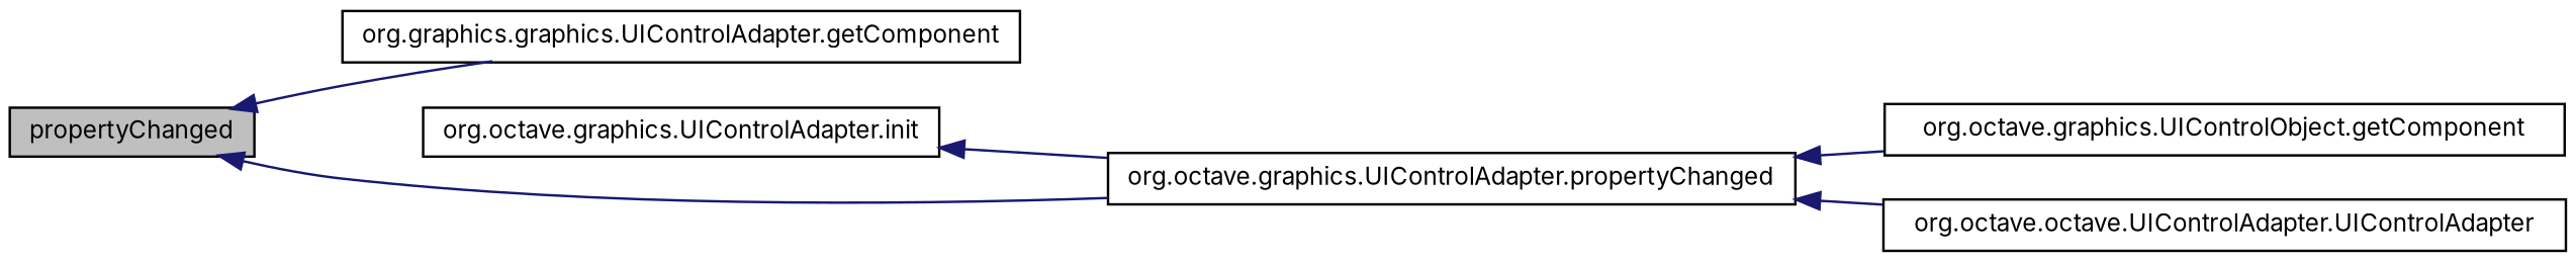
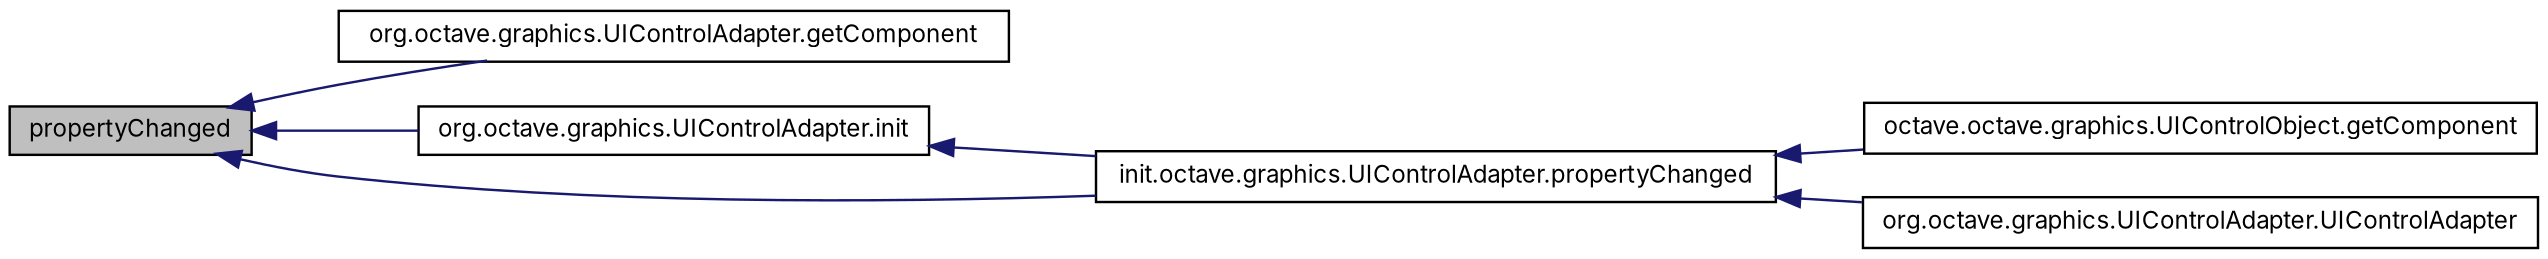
  digraph {
    fontname=Inter
    rankdir=LR
    node [color=black fillcolor=white fontname=Inter fontsize=10 shape=record style=filled]
    edge [color=midnightblue dir=back fontname=Inter fontsize=10 labelfontname=FreeSans labelfontsize=10 style=solid]
    n1 [fillcolor=grey75 fontcolor=black height=0.2 label=propertyChanged width=0.4]
-   n2 [height=0.2 label="org.graphics.graphics.UIControlAdapter.getComponent" width=0.4]
+   n2 [height=0.2 label="org.octave.graphics.UIControlAdapter.getComponent" width=0.4]
    n3 [height=0.2 label="org.octave.graphics.UIControlAdapter.init" width=0.4]
-   n4 [height=0.2 label="org.octave.graphics.UIControlAdapter.propertyChanged" width=0.4]
-   n5 [height=0.2 label="org.octave.graphics.UIControlObject.getComponent" width=0.4]
-   n6 [height=0.2 label="org.octave.octave.UIControlAdapter.UIControlAdapter" width=0.4]
+   n4 [height=0.2 label="init.octave.graphics.UIControlAdapter.propertyChanged" width=0.4]
+   n5 [height=0.2 label="octave.octave.graphics.UIControlObject.getComponent" width=0.4]
+   n6 [height=0.2 label="org.octave.graphics.UIControlAdapter.UIControlAdapter" width=0.4]
    n1 -> n2
+   n1 -> n3
    n1 -> n4
    n3 -> n4
    n4 -> n5
    n4 -> n6
  }
